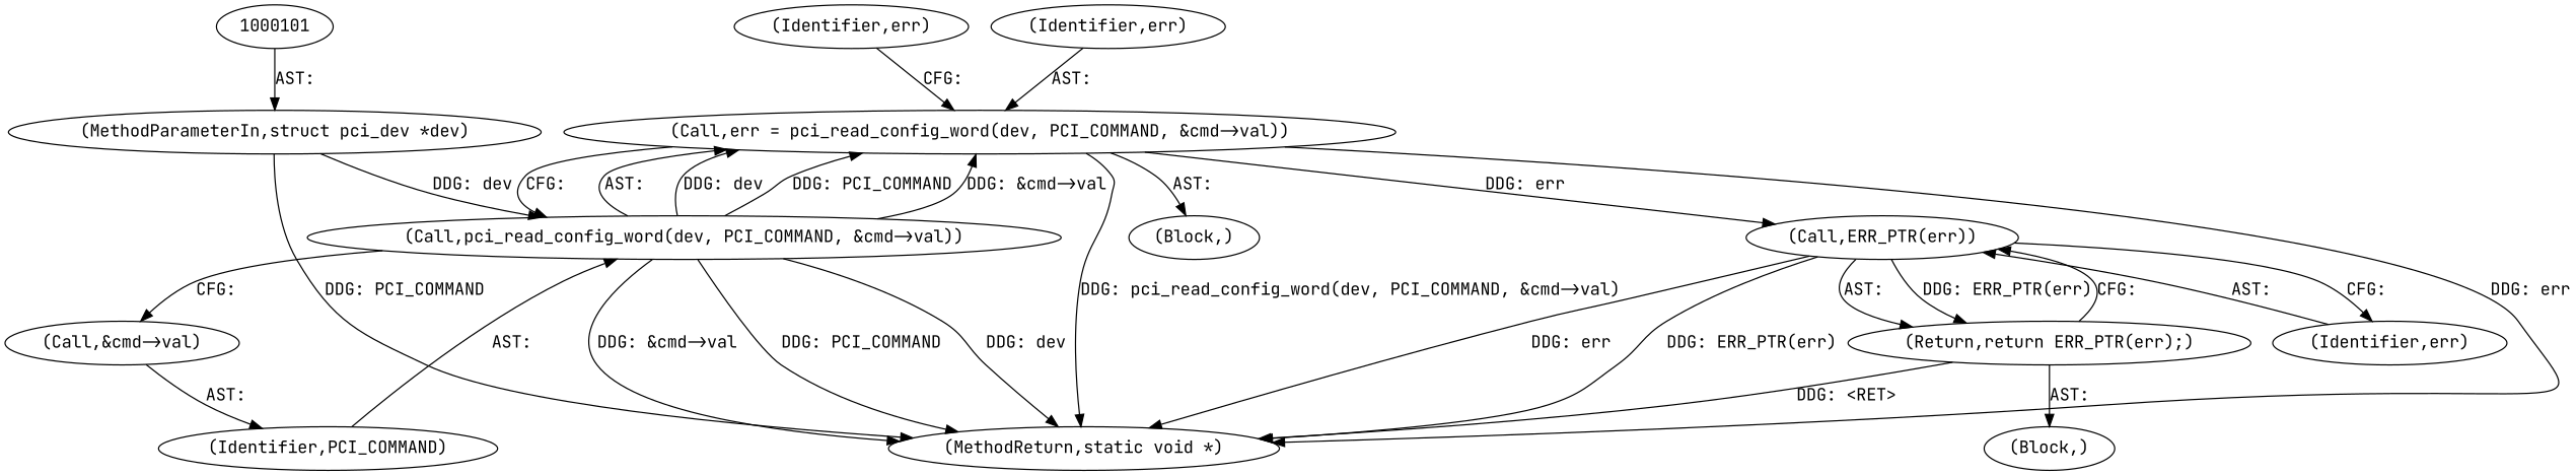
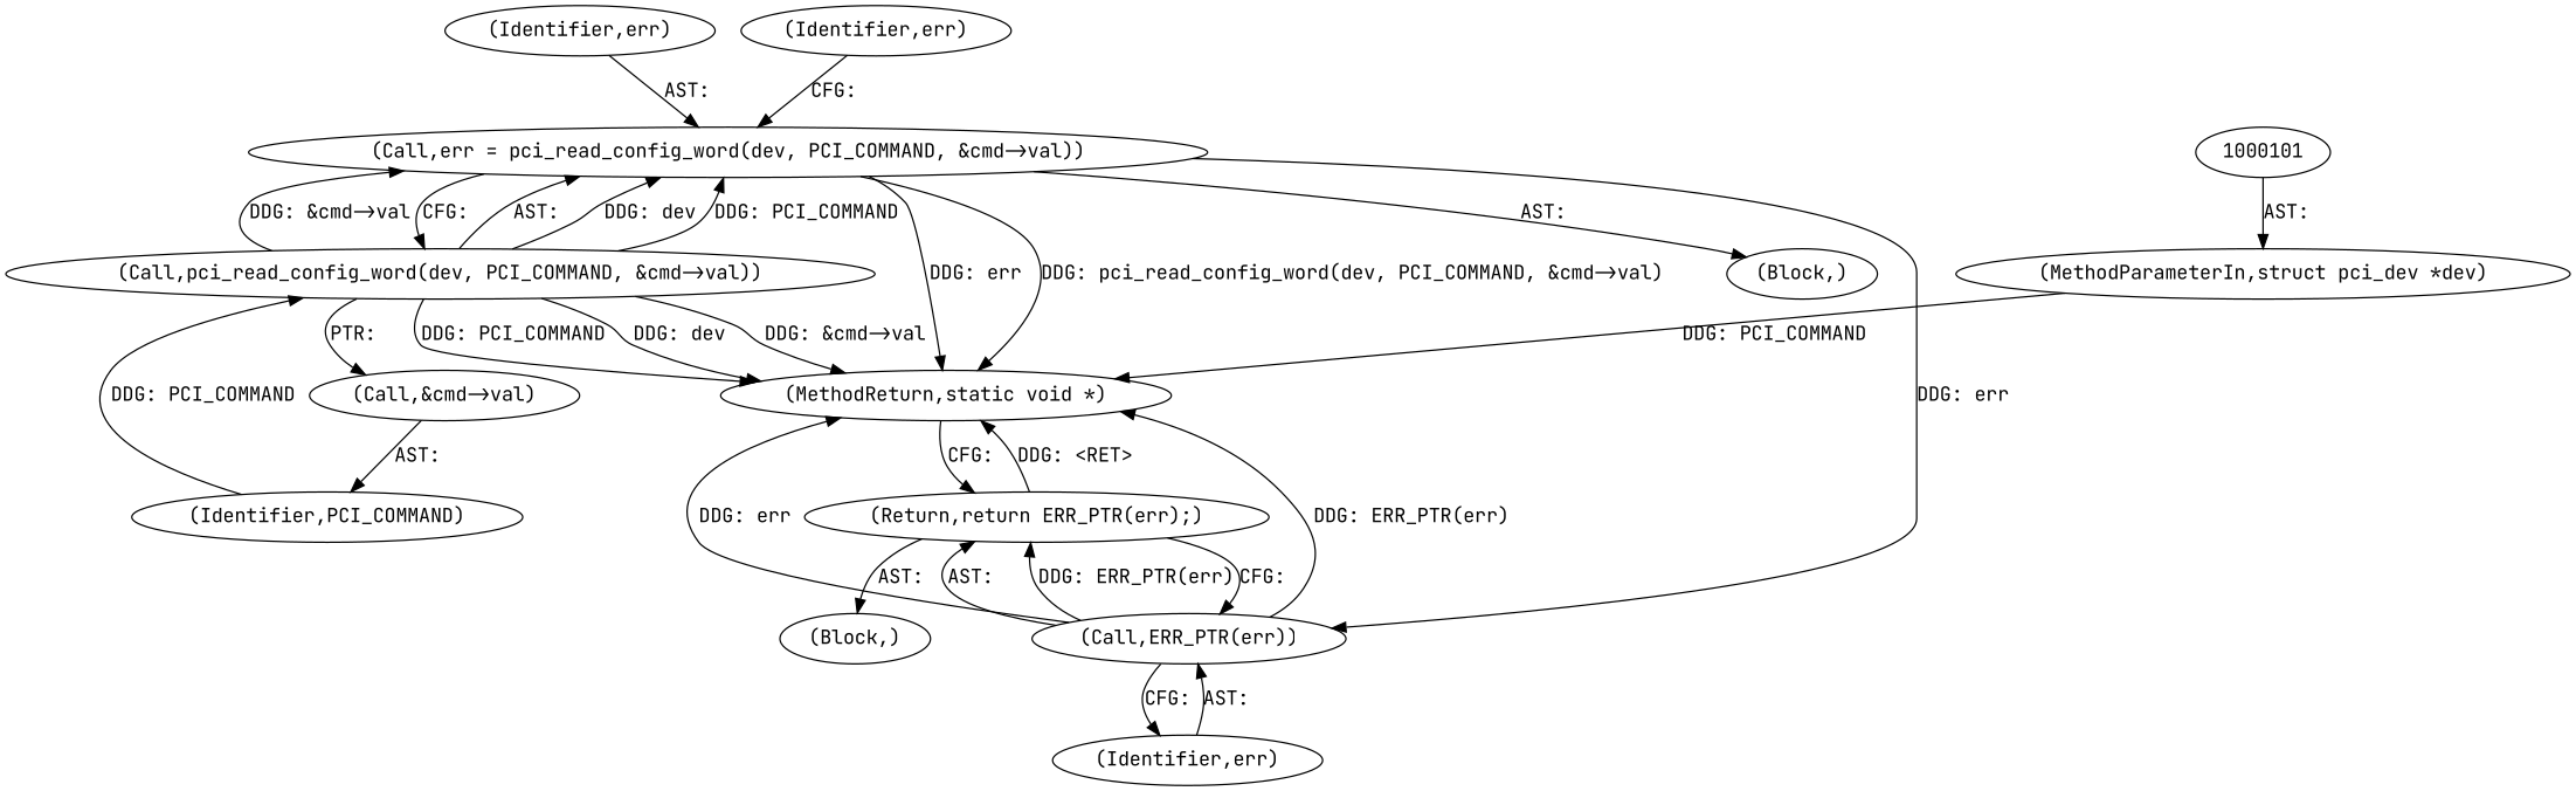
  digraph {
    fontname="JetBrains Mono"
    node [fontname="JetBrains Mono"]
    edge [fontname="JetBrains Mono"]
    n1 [label="(Call,err = pci_read_config_word(dev, PCI_COMMAND, &cmd->val))"]
    n2 [label="(Call,pci_read_config_word(dev, PCI_COMMAND, &cmd->val))"]
    n3 [label="(Call,ERR_PTR(err))"]
    n4 [label="(Block,)"]
    n5 [label="(MethodReturn,static void *)"]
    n6 [label="(Call,&cmd->val)"]
    n7 [label="(Return,return ERR_PTR(err);)"]
    n8 [label="(Identifier,err)"]
    n9 [label="(Identifier,PCI_COMMAND)"]
    n10 [label="(MethodParameterIn,struct pci_dev *dev)"]
    1000101
    n12 [label="(Block,)"]
    n13 [label="(Identifier,err)"]
    n14 [label="(Identifier,err)"]
    n1 -> n2 [label="CFG: "]
    n1 -> n3 [label="DDG: err"]
    n1 -> n4 [label="AST: "]
    n1 -> n5 [label="DDG: pci_read_config_word(dev, PCI_COMMAND, &cmd->val)"]
    n1 -> n5 [label="DDG: err"]
    n2 -> n1 [label="AST: "]
    n2 -> n1 [label="DDG: dev"]
    n2 -> n1 [label="DDG: PCI_COMMAND"]
    n2 -> n1 [label="DDG: &cmd->val"]
    n2 -> n5 [label="DDG: &cmd->val"]
    n2 -> n5 [label="DDG: PCI_COMMAND"]
    n2 -> n5 [label="DDG: dev"]
-   n2 -> n6 [label="CFG: "]
+   n2 -> n6 [label="PTR: "]
    n3 -> n5 [label="DDG: ERR_PTR(err)"]
    n3 -> n5 [label="DDG: err"]
    n3 -> n7 [label="AST: "]
    n3 -> n7 [label="DDG: ERR_PTR(err)"]
    n3 -> n8 [label="CFG: "]
+   n5 -> n7 [label="CFG: "]
    n6 -> n9 [label="AST: "]
    n7 -> n3 [label="CFG: "]
    n7 -> n5 [label="DDG: <RET>"]
    n7 -> n12 [label="AST: "]
    n8 -> n3 [label="AST: "]
-   n9 -> n2 [label="AST: "]
-   n10 -> n2 [label="DDG: dev"]
+   n9 -> n2 [label="DDG: PCI_COMMAND"]
    n10 -> n5 [label="DDG: PCI_COMMAND"]
    1000101 -> n10 [label="AST: "]
    n13 -> n1 [label="AST: "]
    n14 -> n1 [label="CFG: "]
  }
